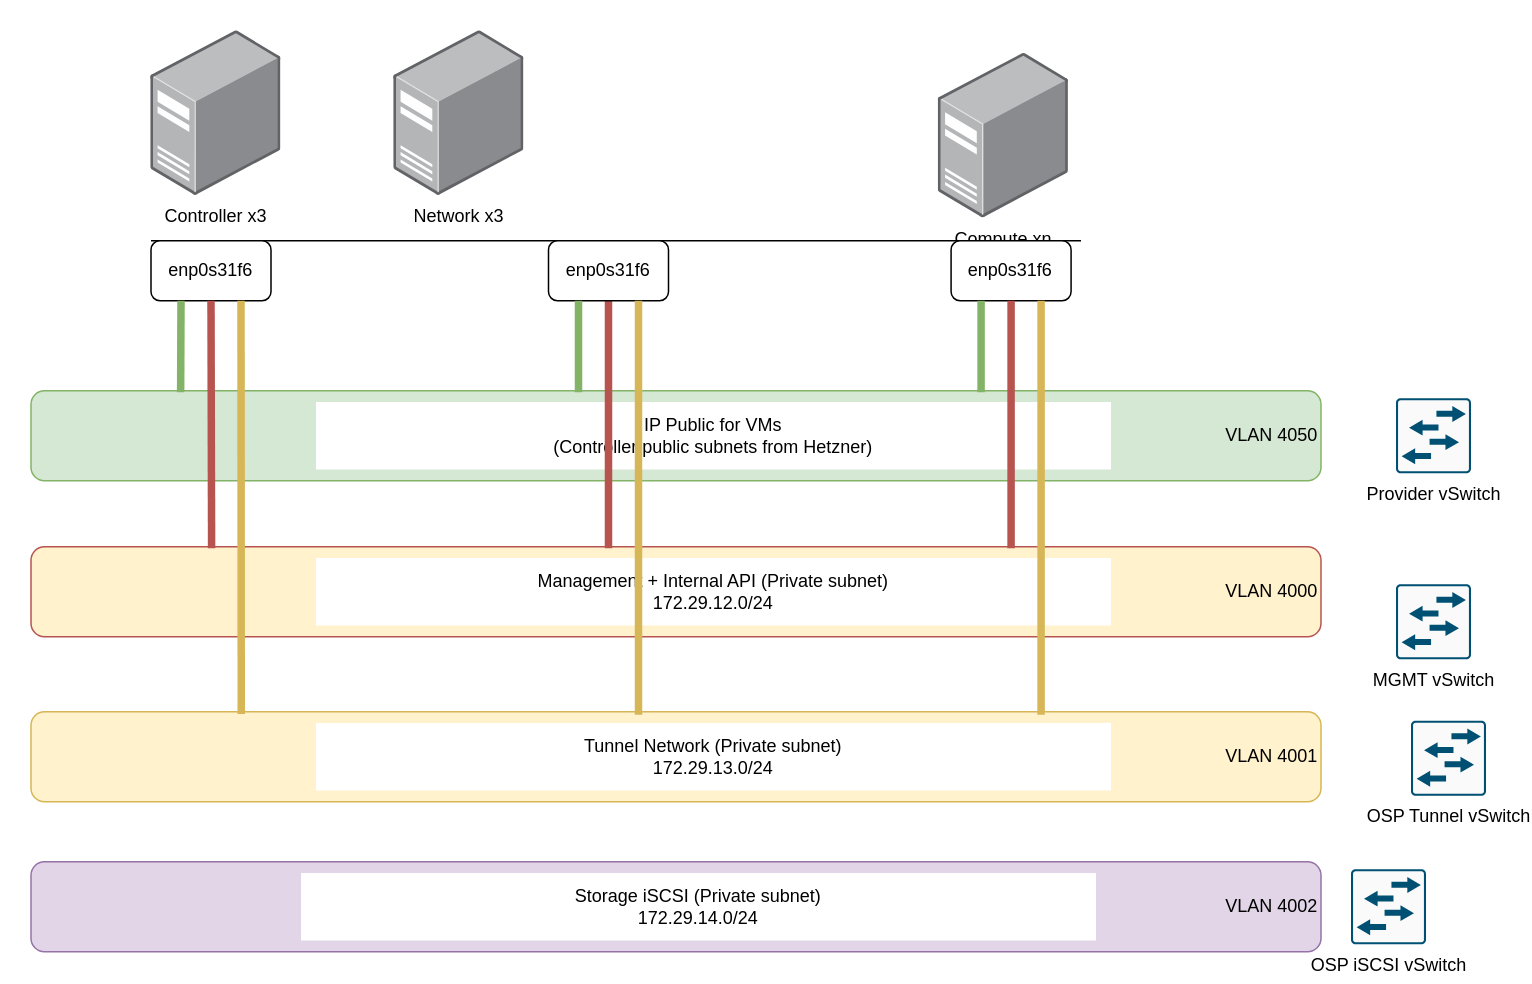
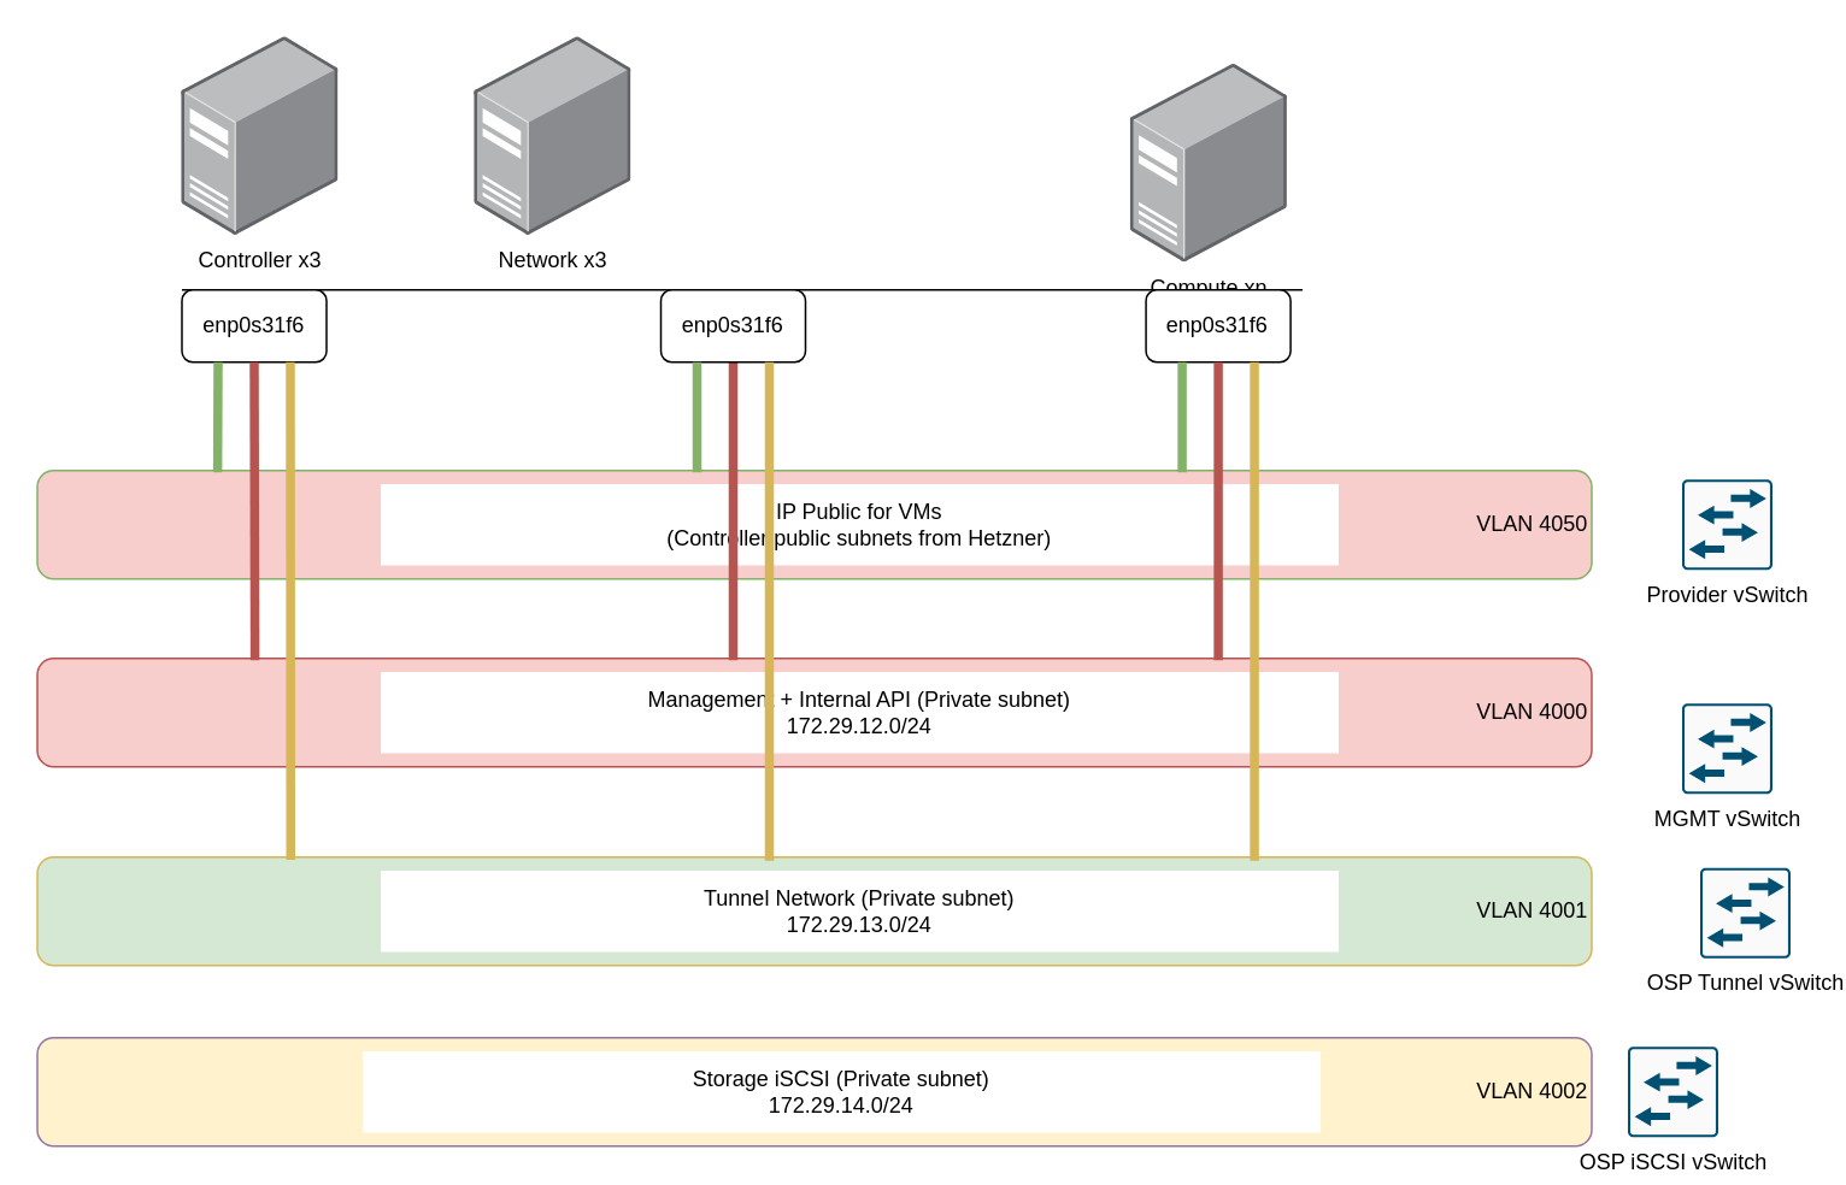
  <mxCell id="0" />
  <mxCell id="1" parent="0" />
  <mxCell id="2" value="Controller x3" style="image;points=[];aspect=fixed;html=1;align=center;shadow=0;dashed=0;image=img/lib/allied_telesis/computer_and_terminals/Server_Desktop.svg;" vertex="1" parent="1"><mxGeometry x="100" y="20" width="86.78" height="110" as="geometry" /></mxCell>
  <mxCell id="3" value="Network x3" style="image;points=[];aspect=fixed;html=1;align=center;shadow=0;dashed=0;image=img/lib/allied_telesis/computer_and_terminals/Server_Desktop.svg;" vertex="1" parent="1"><mxGeometry x="262" y="20" width="86.78" height="110" as="geometry" /></mxCell>
  <mxCell id="4" value="Compute xn" style="image;points=[];aspect=fixed;html=1;align=center;shadow=0;dashed=0;image=img/lib/allied_telesis/computer_and_terminals/Server_Desktop.svg;" vertex="1" parent="1"><mxGeometry x="625" y="35" width="86.78" height="110" as="geometry" /></mxCell>
  <mxCell id="5" value="" style="endArrow=none;html=1;rounded=0;" edge="1" parent="1"><mxGeometry width="50" height="50" relative="1" as="geometry"><mxPoint x="100" y="160" as="sourcePoint" /><mxPoint x="720" y="160" as="targetPoint" /></mxGeometry></mxCell>
  <mxCell id="6" value="enp0s31f6" style="rounded=1;whiteSpace=wrap;html=1;" vertex="1" parent="1"><mxGeometry x="100" y="160" width="80" height="40" as="geometry" /></mxCell>
- <mxCell id="7" value="VLAN 4050" style="rounded=1;whiteSpace=wrap;html=1;align=right;fillColor=#d5e8d4;strokeColor=#82b366;" vertex="1" parent="1"><mxGeometry x="20" y="260" width="860" height="60" as="geometry" /></mxCell>
- <mxCell id="8" value="VLAN 4000" style="rounded=1;whiteSpace=wrap;html=1;align=right;fillColor=#fff2cc;strokeColor=#b85450;" vertex="1" parent="1"><mxGeometry x="20" y="364" width="860" height="60" as="geometry" /></mxCell>
- <mxCell id="9" value="VLAN 4001" style="rounded=1;whiteSpace=wrap;html=1;align=right;fillColor=#fff2cc;strokeColor=#d6b656;" vertex="1" parent="1"><mxGeometry x="20" y="474" width="860" height="60" as="geometry" /></mxCell>
- <mxCell id="10" value="VLAN 4002" style="rounded=1;whiteSpace=wrap;html=1;align=right;fillColor=#e1d5e7;strokeColor=#9673a6;" vertex="1" parent="1"><mxGeometry x="20" y="574" width="860" height="60" as="geometry" /></mxCell>
+ <mxCell id="7" value="VLAN 4050" style="rounded=1;whiteSpace=wrap;html=1;align=right;fillColor=#f8cecc;strokeColor=#82b366;" vertex="1" parent="1"><mxGeometry x="20" y="260" width="860" height="60" as="geometry" /></mxCell>
+ <mxCell id="8" value="VLAN 4000" style="rounded=1;whiteSpace=wrap;html=1;align=right;fillColor=#f8cecc;strokeColor=#b85450;" vertex="1" parent="1"><mxGeometry x="20" y="364" width="860" height="60" as="geometry" /></mxCell>
+ <mxCell id="9" value="VLAN 4001" style="rounded=1;whiteSpace=wrap;html=1;align=right;fillColor=#d5e8d4;strokeColor=#d6b656;" vertex="1" parent="1"><mxGeometry x="20" y="474" width="860" height="60" as="geometry" /></mxCell>
+ <mxCell id="10" value="VLAN 4002" style="rounded=1;whiteSpace=wrap;html=1;align=right;fillColor=#fff2cc;strokeColor=#9673a6;" vertex="1" parent="1"><mxGeometry x="20" y="574" width="860" height="60" as="geometry" /></mxCell>
  <mxCell id="11" value="Management + Internal API (Private subnet)&lt;div&gt;172.29.12.0/24&lt;/div&gt;" style="text;html=1;align=center;verticalAlign=middle;whiteSpace=wrap;rounded=0;fillColor=default;" vertex="1" parent="1"><mxGeometry x="210" y="371.5" width="530" height="45" as="geometry" /></mxCell>
  <mxCell id="12" value="&lt;div&gt;Tunnel Network (Private subnet)&lt;/div&gt;&lt;div&gt;172.29.13.0/24&lt;/div&gt;" style="text;html=1;align=center;verticalAlign=middle;whiteSpace=wrap;rounded=0;fillColor=default;" vertex="1" parent="1"><mxGeometry x="210" y="481.5" width="530" height="45" as="geometry" /></mxCell>
  <mxCell id="13" value="&lt;div&gt;Storage iSCSI (Private subnet)&lt;/div&gt;&lt;div&gt;172.29.14.0/24&lt;/div&gt;" style="text;html=1;align=center;verticalAlign=middle;whiteSpace=wrap;rounded=0;fillColor=default;" vertex="1" parent="1"><mxGeometry x="200" y="581.5" width="530" height="45" as="geometry" /></mxCell>
  <mxCell id="14" value="" style="endArrow=none;html=1;rounded=0;entryX=0.25;entryY=1;entryDx=0;entryDy=0;exitX=0.116;exitY=0.017;exitDx=0;exitDy=0;exitPerimeter=0;strokeWidth=5;fillColor=#d5e8d4;strokeColor=#82b366;" edge="1" parent="1" source="7" target="6"><mxGeometry width="50" height="50" relative="1" as="geometry"><mxPoint x="380" y="310" as="sourcePoint" /><mxPoint x="430" y="260" as="targetPoint" /></mxGeometry></mxCell>
  <mxCell id="15" value="" style="endArrow=none;html=1;rounded=0;entryX=0.5;entryY=1;entryDx=0;entryDy=0;fillColor=#f8cecc;strokeColor=#b85450;strokeWidth=5;exitX=0.14;exitY=0.017;exitDx=0;exitDy=0;exitPerimeter=0;" edge="1" parent="1" source="8" target="6"><mxGeometry width="50" height="50" relative="1" as="geometry"><mxPoint x="140" y="360" as="sourcePoint" /><mxPoint x="130" y="210" as="targetPoint" /></mxGeometry></mxCell>
  <mxCell id="16" value="" style="endArrow=none;html=1;rounded=0;entryX=0.75;entryY=1;entryDx=0;entryDy=0;exitX=0.163;exitY=0.025;exitDx=0;exitDy=0;exitPerimeter=0;fillColor=#fff2cc;strokeColor=#d6b656;strokeWidth=5;" edge="1" parent="1" source="9" target="6"><mxGeometry width="50" height="50" relative="1" as="geometry"><mxPoint x="150" y="350" as="sourcePoint" /><mxPoint x="150" y="210" as="targetPoint" /></mxGeometry></mxCell>
  <mxCell id="17" value="Provider vSwitch" style="sketch=0;points=[[0.015,0.015,0],[0.985,0.015,0],[0.985,0.985,0],[0.015,0.985,0],[0.25,0,0],[0.5,0,0],[0.75,0,0],[1,0.25,0],[1,0.5,0],[1,0.75,0],[0.75,1,0],[0.5,1,0],[0.25,1,0],[0,0.75,0],[0,0.5,0],[0,0.25,0]];verticalLabelPosition=bottom;html=1;verticalAlign=top;aspect=fixed;align=center;pointerEvents=1;shape=mxgraph.cisco19.rect;prIcon=l2_switch;fillColor=#FAFAFA;strokeColor=#005073;" vertex="1" parent="1"><mxGeometry x="930" y="265" width="50" height="50" as="geometry" /></mxCell>
  <mxCell id="18" value="MGMT vSwitch" style="sketch=0;points=[[0.015,0.015,0],[0.985,0.015,0],[0.985,0.985,0],[0.015,0.985,0],[0.25,0,0],[0.5,0,0],[0.75,0,0],[1,0.25,0],[1,0.5,0],[1,0.75,0],[0.75,1,0],[0.5,1,0],[0.25,1,0],[0,0.75,0],[0,0.5,0],[0,0.25,0]];verticalLabelPosition=bottom;html=1;verticalAlign=top;aspect=fixed;align=center;pointerEvents=1;shape=mxgraph.cisco19.rect;prIcon=l2_switch;fillColor=#FAFAFA;strokeColor=#005073;" vertex="1" parent="1"><mxGeometry x="930" y="389" width="50" height="50" as="geometry" /></mxCell>
  <mxCell id="19" value="OSP Tunnel vSwitch" style="sketch=0;points=[[0.015,0.015,0],[0.985,0.015,0],[0.985,0.985,0],[0.015,0.985,0],[0.25,0,0],[0.5,0,0],[0.75,0,0],[1,0.25,0],[1,0.5,0],[1,0.75,0],[0.75,1,0],[0.5,1,0],[0.25,1,0],[0,0.75,0],[0,0.5,0],[0,0.25,0]];verticalLabelPosition=bottom;html=1;verticalAlign=top;aspect=fixed;align=center;pointerEvents=1;shape=mxgraph.cisco19.rect;prIcon=l2_switch;fillColor=#FAFAFA;strokeColor=#005073;" vertex="1" parent="1"><mxGeometry x="940" y="480" width="50" height="50" as="geometry" /></mxCell>
  <mxCell id="20" value="OSP iSCSI vSwitch" style="sketch=0;points=[[0.015,0.015,0],[0.985,0.015,0],[0.985,0.985,0],[0.015,0.985,0],[0.25,0,0],[0.5,0,0],[0.75,0,0],[1,0.25,0],[1,0.5,0],[1,0.75,0],[0.75,1,0],[0.5,1,0],[0.25,1,0],[0,0.75,0],[0,0.5,0],[0,0.25,0]];verticalLabelPosition=bottom;html=1;verticalAlign=top;aspect=fixed;align=center;pointerEvents=1;shape=mxgraph.cisco19.rect;prIcon=l2_switch;fillColor=#FAFAFA;strokeColor=#005073;" vertex="1" parent="1"><mxGeometry x="900" y="579" width="50" height="50" as="geometry" /></mxCell>
  <mxCell id="21" value="&lt;div&gt;IP Public for VMs&lt;/div&gt;(Controller public subnets from Hetzner)" style="text;html=1;align=center;verticalAlign=middle;whiteSpace=wrap;rounded=0;fillColor=default;" vertex="1" parent="1"><mxGeometry x="210" y="267.5" width="530" height="45" as="geometry" /></mxCell>
  <mxCell id="22" value="" style="endArrow=none;html=1;rounded=0;entryX=0.5;entryY=1;entryDx=0;entryDy=0;fillColor=#f8cecc;strokeColor=#b85450;strokeWidth=5;exitX=0.14;exitY=0.017;exitDx=0;exitDy=0;exitPerimeter=0;" edge="1" parent="1" target="23"><mxGeometry width="50" height="50" relative="1" as="geometry"><mxPoint x="405" y="365" as="sourcePoint" /><mxPoint x="395" y="210" as="targetPoint" /></mxGeometry></mxCell>
  <mxCell id="23" value="enp0s31f6" style="rounded=1;whiteSpace=wrap;html=1;" vertex="1" parent="1"><mxGeometry x="365" y="160" width="80" height="40" as="geometry" /></mxCell>
  <mxCell id="24" value="" style="endArrow=none;html=1;rounded=0;entryX=0.25;entryY=1;entryDx=0;entryDy=0;exitX=0.116;exitY=0.017;exitDx=0;exitDy=0;exitPerimeter=0;strokeWidth=5;fillColor=#d5e8d4;strokeColor=#82b366;" edge="1" parent="1" target="23"><mxGeometry width="50" height="50" relative="1" as="geometry"><mxPoint x="385" y="261" as="sourcePoint" /><mxPoint x="695" y="260" as="targetPoint" /></mxGeometry></mxCell>
  <mxCell id="25" value="" style="endArrow=none;html=1;rounded=0;entryX=0.75;entryY=1;entryDx=0;entryDy=0;exitX=0.163;exitY=0.025;exitDx=0;exitDy=0;exitPerimeter=0;fillColor=#fff2cc;strokeColor=#d6b656;strokeWidth=5;" edge="1" parent="1" target="23"><mxGeometry width="50" height="50" relative="1" as="geometry"><mxPoint x="425" y="476" as="sourcePoint" /><mxPoint x="415" y="210" as="targetPoint" /></mxGeometry></mxCell>
  <mxCell id="26" value="enp0s31f6" style="rounded=1;whiteSpace=wrap;html=1;" vertex="1" parent="1"><mxGeometry x="633.39" y="160" width="80" height="40" as="geometry" /></mxCell>
  <mxCell id="27" value="" style="endArrow=none;html=1;rounded=0;entryX=0.25;entryY=1;entryDx=0;entryDy=0;exitX=0.116;exitY=0.017;exitDx=0;exitDy=0;exitPerimeter=0;strokeWidth=5;fillColor=#d5e8d4;strokeColor=#82b366;" edge="1" parent="1" target="26"><mxGeometry width="50" height="50" relative="1" as="geometry"><mxPoint x="653.39" y="261" as="sourcePoint" /><mxPoint x="963.39" y="260" as="targetPoint" /></mxGeometry></mxCell>
  <mxCell id="28" value="" style="endArrow=none;html=1;rounded=0;entryX=0.5;entryY=1;entryDx=0;entryDy=0;fillColor=#f8cecc;strokeColor=#b85450;strokeWidth=5;exitX=0.14;exitY=0.017;exitDx=0;exitDy=0;exitPerimeter=0;" edge="1" parent="1" target="26"><mxGeometry width="50" height="50" relative="1" as="geometry"><mxPoint x="673.39" y="365" as="sourcePoint" /><mxPoint x="663.39" y="210" as="targetPoint" /></mxGeometry></mxCell>
  <mxCell id="29" value="" style="endArrow=none;html=1;rounded=0;entryX=0.75;entryY=1;entryDx=0;entryDy=0;exitX=0.163;exitY=0.025;exitDx=0;exitDy=0;exitPerimeter=0;fillColor=#fff2cc;strokeColor=#d6b656;strokeWidth=5;" edge="1" parent="1" target="26"><mxGeometry width="50" height="50" relative="1" as="geometry"><mxPoint x="693.39" y="476" as="sourcePoint" /><mxPoint x="683.39" y="210" as="targetPoint" /></mxGeometry></mxCell>
